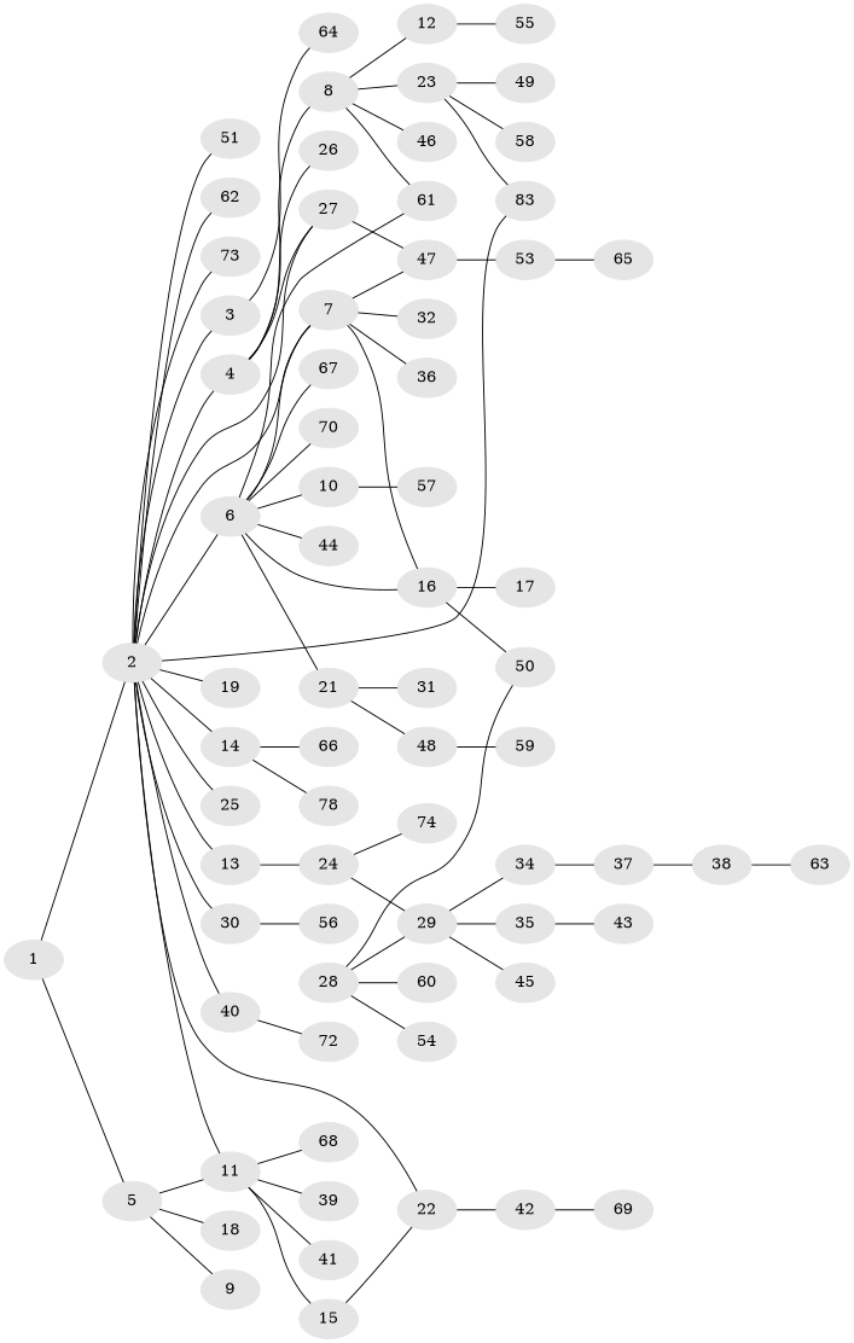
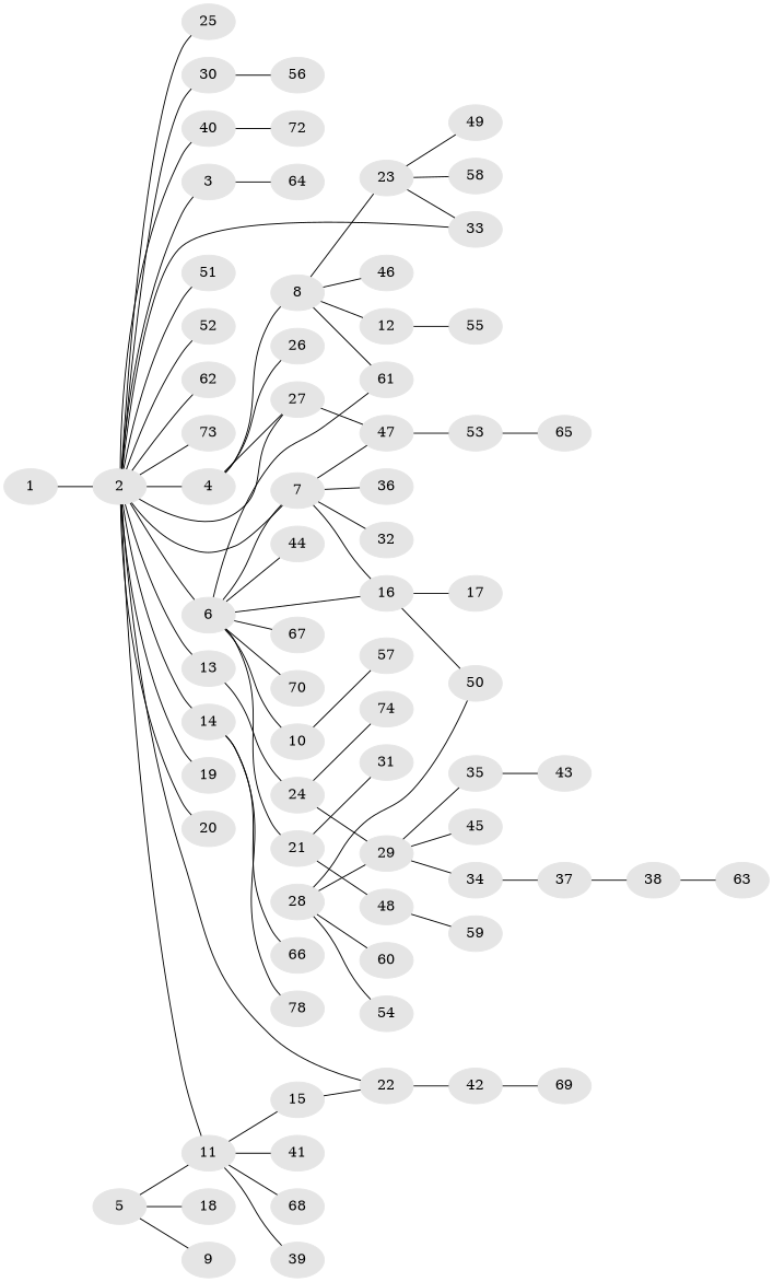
  graph {
    rankdir=LR
    node [color=gray90 style=filled]
    1
    2
    5
    3
    4
    6
    7
    11
    13
    14
    19
+   20
    22
    25
    27
    30
-   33 [label=83]
+   33
    40
    51
+   52
    62
    73
    9
    18
    64
    8
    26
    10
    16
    21
    44
    61
    67
    70
    32
    36
    47
    15
    39
    41
    68
    24
    66
    n44 [label=78]
    42
    28
    50
    29
    54
    60
    56
    72
    12
    23
    46
    57
    17
    31
    48
    53
    55
    49
    58
    74
    59
    69
    34
    35
    45
    37
    43
    38
    63
    65
    1 -- 2
-   1 -- 5
    2 -- 3
    2 -- 4
    2 -- 6
    2 -- 7
    2 -- 11
    2 -- 13
    2 -- 14
    2 -- 19
+   2 -- 20
    2 -- 22
    2 -- 25
    2 -- 27
    2 -- 30
    2 -- 33
    2 -- 40
    2 -- 51
+   2 -- 52
    2 -- 62
    2 -- 73
    5 -- 11
    5 -- 9
    5 -- 18
    3 -- 64
    4 -- 27
    4 -- 8
    4 -- 26
    6 -- 7
    6 -- 10
    6 -- 16
    6 -- 21
    6 -- 44
    6 -- 61
    6 -- 67
    6 -- 70
    7 -- 16
    7 -- 32
    7 -- 36
    7 -- 47
    11 -- 15
    11 -- 39
    11 -- 41
    11 -- 68
    13 -- 24
    14 -- 66
    14 -- n44
    22 -- 42
    27 -- 47
    30 -- 56
    40 -- 72
    8 -- 61
    8 -- 12
    8 -- 23
    8 -- 46
    10 -- 57
    16 -- 50
    16 -- 17
    21 -- 31
    21 -- 48
    47 -- 53
    15 -- 22
    24 -- 29
    24 -- 74
    42 -- 69
    28 -- 50
    28 -- 29
    28 -- 54
    28 -- 60
    29 -- 34
    29 -- 35
    29 -- 45
    12 -- 55
    23 -- 33
    23 -- 49
    23 -- 58
    48 -- 59
    53 -- 65
    34 -- 37
    35 -- 43
    37 -- 38
    38 -- 63
  }
